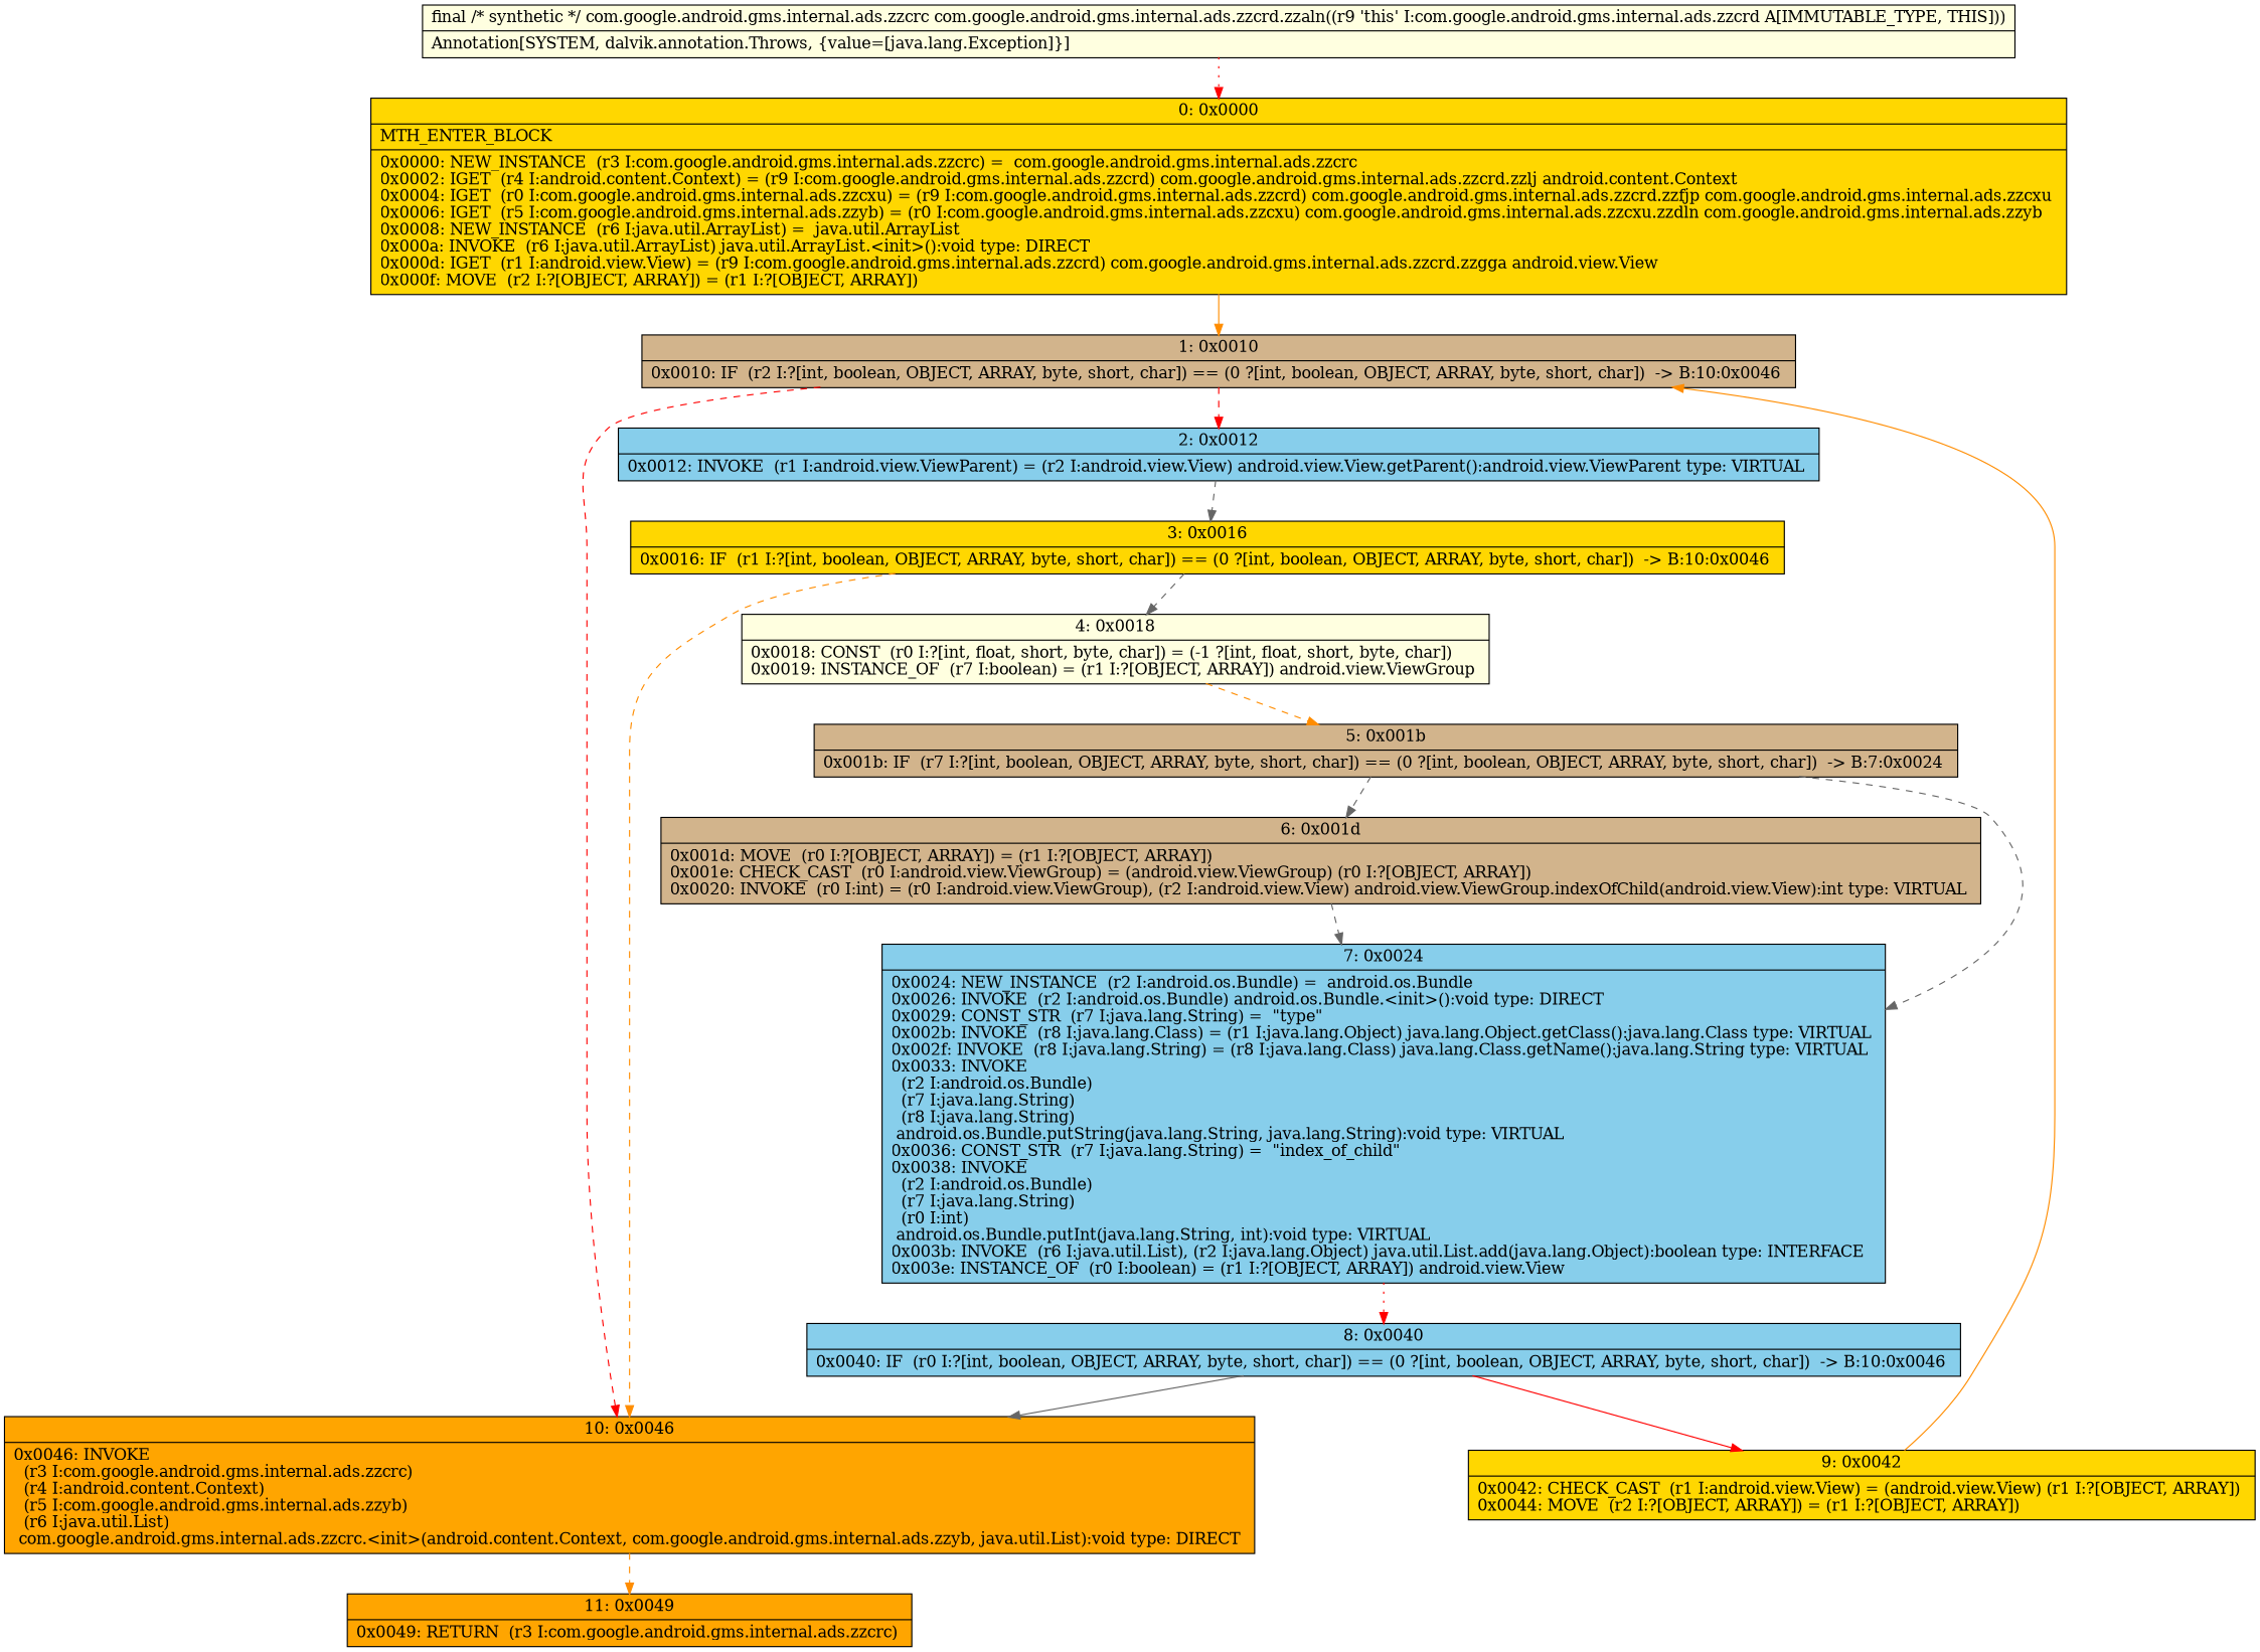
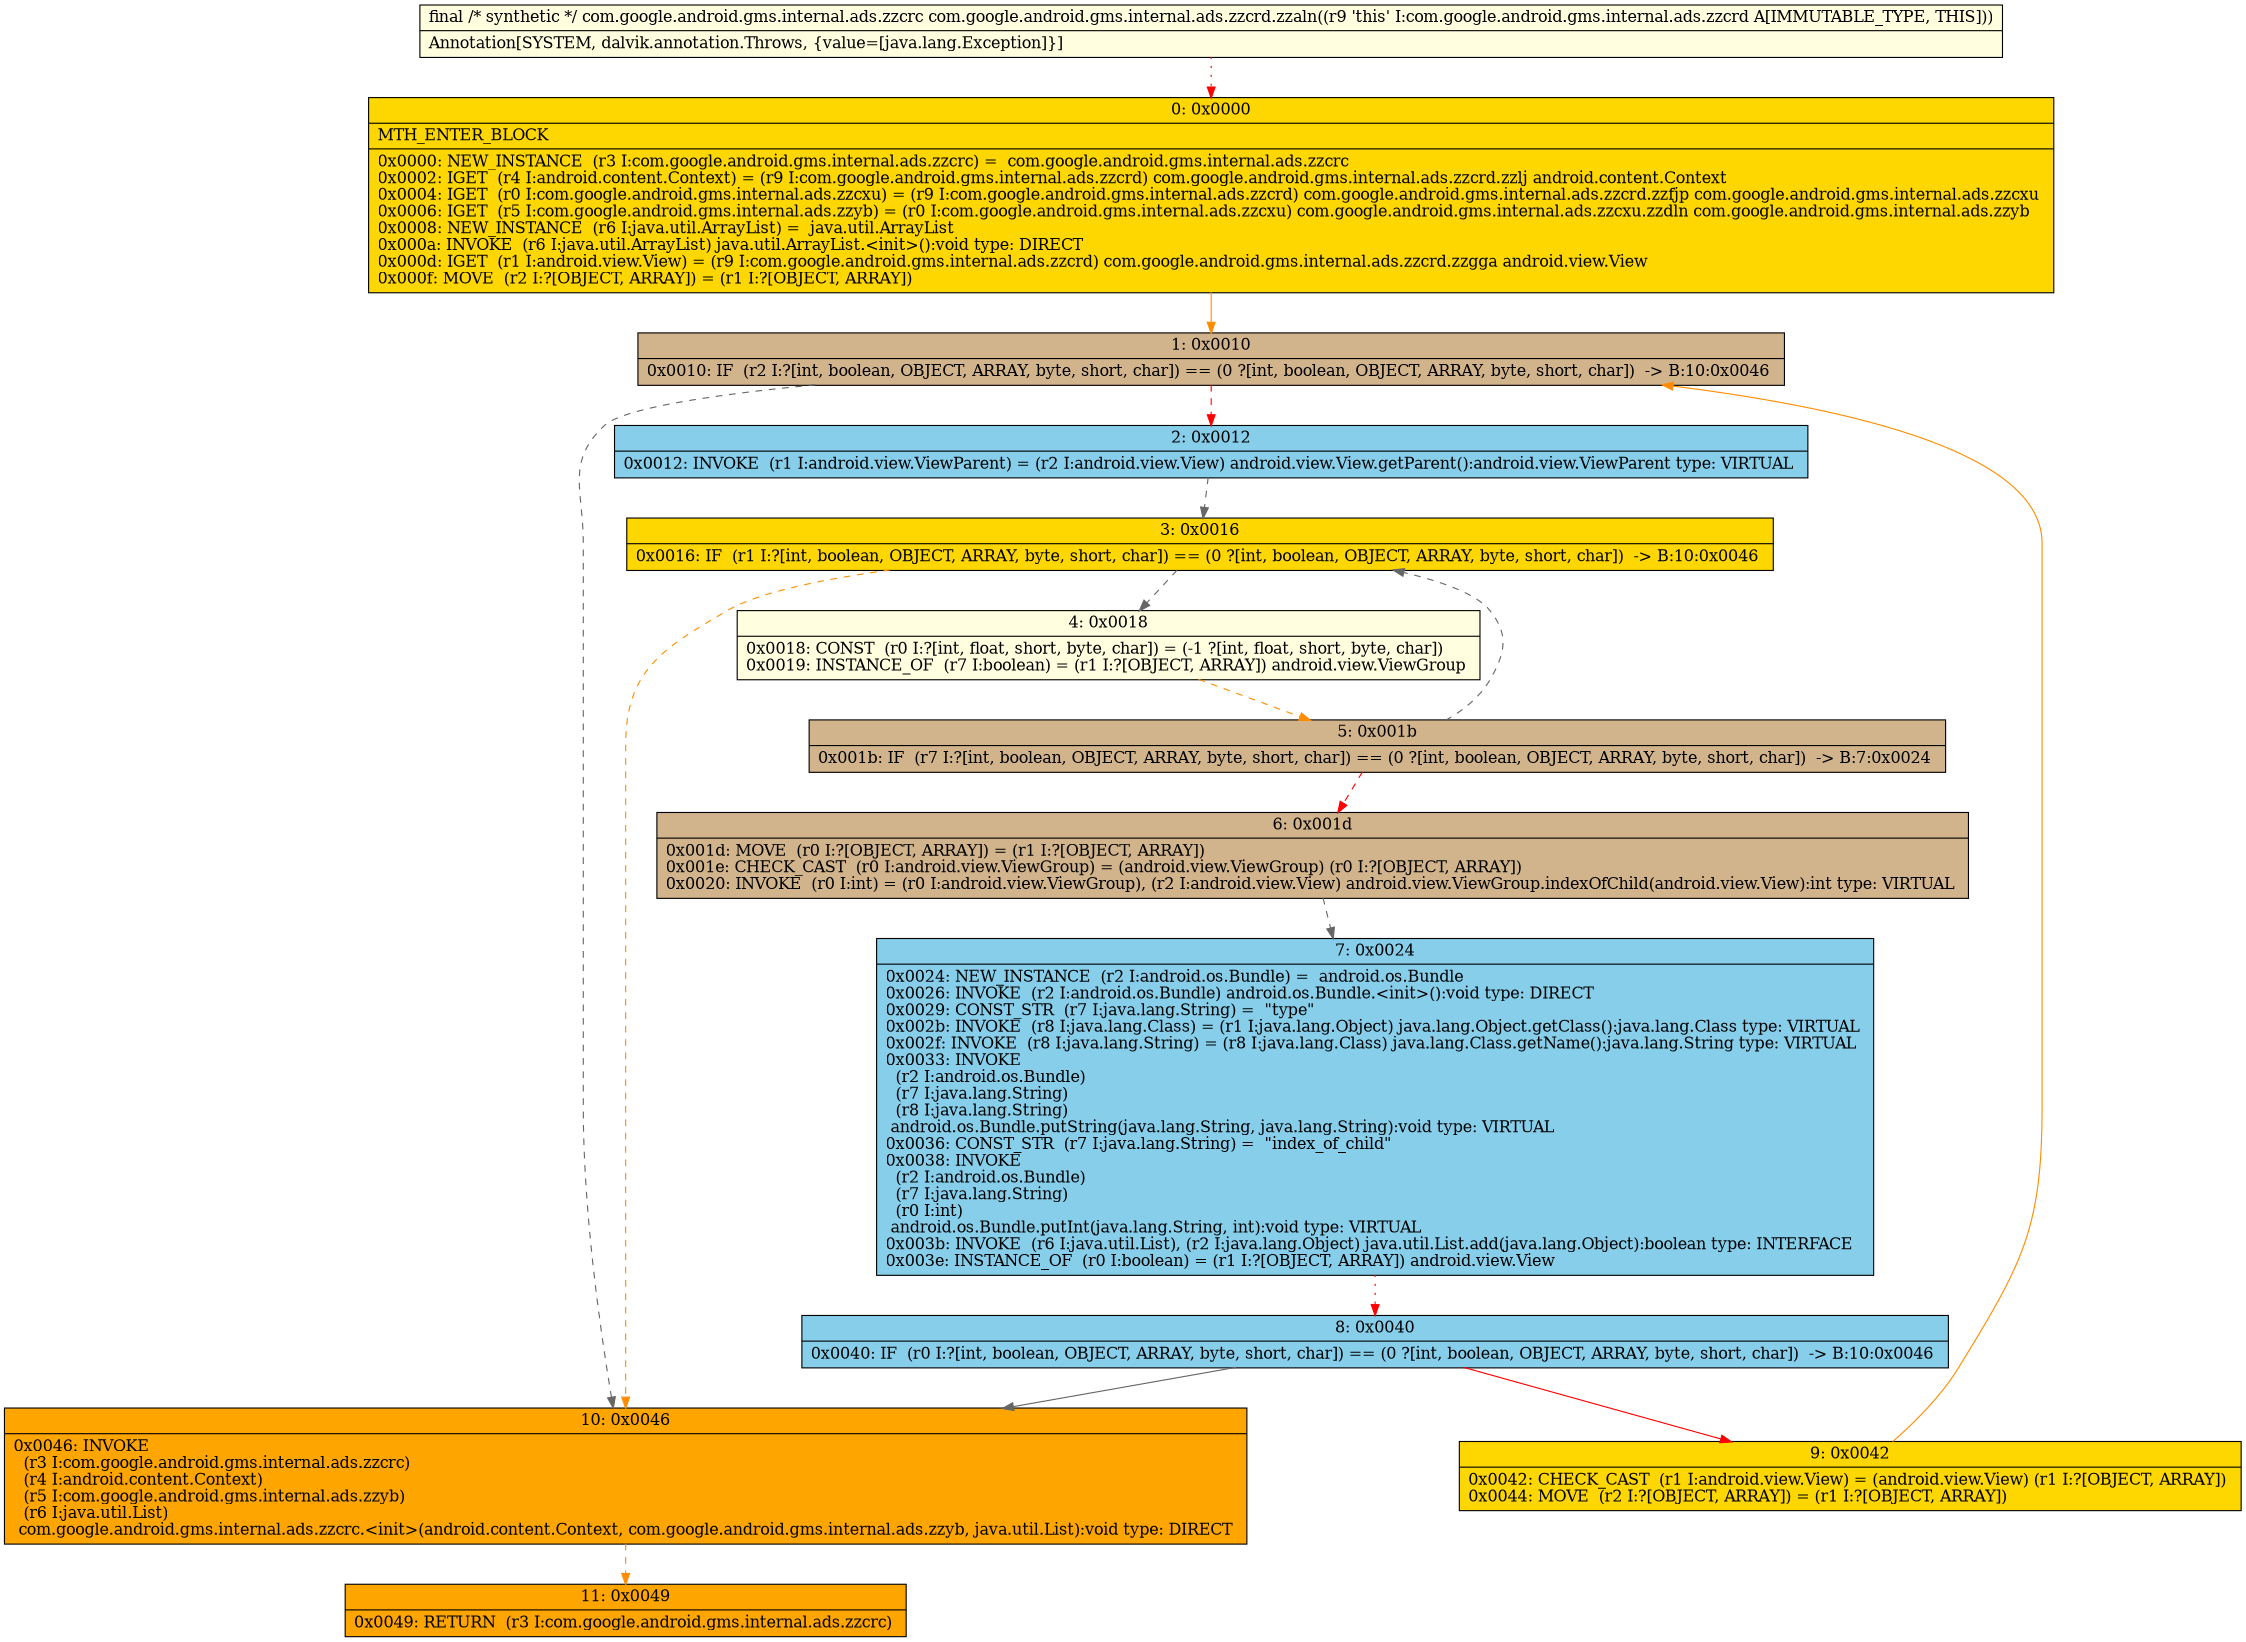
  digraph {
    node [fillcolor=gold shape=record style=filled]
    edge [color=gray40 style=dashed]
    n1 [label="{0\:\ 0x0000|MTH_ENTER_BLOCK\l|0x0000: NEW_INSTANCE  (r3 I:com.google.android.gms.internal.ads.zzcrc) =  com.google.android.gms.internal.ads.zzcrc \l0x0002: IGET  (r4 I:android.content.Context) = (r9 I:com.google.android.gms.internal.ads.zzcrd) com.google.android.gms.internal.ads.zzcrd.zzlj android.content.Context \l0x0004: IGET  (r0 I:com.google.android.gms.internal.ads.zzcxu) = (r9 I:com.google.android.gms.internal.ads.zzcrd) com.google.android.gms.internal.ads.zzcrd.zzfjp com.google.android.gms.internal.ads.zzcxu \l0x0006: IGET  (r5 I:com.google.android.gms.internal.ads.zzyb) = (r0 I:com.google.android.gms.internal.ads.zzcxu) com.google.android.gms.internal.ads.zzcxu.zzdln com.google.android.gms.internal.ads.zzyb \l0x0008: NEW_INSTANCE  (r6 I:java.util.ArrayList) =  java.util.ArrayList \l0x000a: INVOKE  (r6 I:java.util.ArrayList) java.util.ArrayList.\<init\>():void type: DIRECT \l0x000d: IGET  (r1 I:android.view.View) = (r9 I:com.google.android.gms.internal.ads.zzcrd) com.google.android.gms.internal.ads.zzcrd.zzgga android.view.View \l0x000f: MOVE  (r2 I:?[OBJECT, ARRAY]) = (r1 I:?[OBJECT, ARRAY]) \l}"]
    n2 [fillcolor=tan label="{1\:\ 0x0010|0x0010: IF  (r2 I:?[int, boolean, OBJECT, ARRAY, byte, short, char]) == (0 ?[int, boolean, OBJECT, ARRAY, byte, short, char])  \-\> B:10:0x0046 \l}"]
    n3 [fillcolor=skyblue label="{2\:\ 0x0012|0x0012: INVOKE  (r1 I:android.view.ViewParent) = (r2 I:android.view.View) android.view.View.getParent():android.view.ViewParent type: VIRTUAL \l}"]
    n4 [fillcolor=orange label="{10\:\ 0x0046|0x0046: INVOKE  \l  (r3 I:com.google.android.gms.internal.ads.zzcrc)\l  (r4 I:android.content.Context)\l  (r5 I:com.google.android.gms.internal.ads.zzyb)\l  (r6 I:java.util.List)\l com.google.android.gms.internal.ads.zzcrc.\<init\>(android.content.Context, com.google.android.gms.internal.ads.zzyb, java.util.List):void type: DIRECT \l}"]
    n5 [label="{3\:\ 0x0016|0x0016: IF  (r1 I:?[int, boolean, OBJECT, ARRAY, byte, short, char]) == (0 ?[int, boolean, OBJECT, ARRAY, byte, short, char])  \-\> B:10:0x0046 \l}"]
    n6 [fillcolor=orange label="{11\:\ 0x0049|0x0049: RETURN  (r3 I:com.google.android.gms.internal.ads.zzcrc) \l}"]
    n7 [fillcolor=lightyellow label="{4\:\ 0x0018|0x0018: CONST  (r0 I:?[int, float, short, byte, char]) = (\-1 ?[int, float, short, byte, char]) \l0x0019: INSTANCE_OF  (r7 I:boolean) = (r1 I:?[OBJECT, ARRAY]) android.view.ViewGroup \l}"]
    n8 [fillcolor=tan label="{5\:\ 0x001b|0x001b: IF  (r7 I:?[int, boolean, OBJECT, ARRAY, byte, short, char]) == (0 ?[int, boolean, OBJECT, ARRAY, byte, short, char])  \-\> B:7:0x0024 \l}"]
    n9 [fillcolor=tan label="{6\:\ 0x001d|0x001d: MOVE  (r0 I:?[OBJECT, ARRAY]) = (r1 I:?[OBJECT, ARRAY]) \l0x001e: CHECK_CAST  (r0 I:android.view.ViewGroup) = (android.view.ViewGroup) (r0 I:?[OBJECT, ARRAY]) \l0x0020: INVOKE  (r0 I:int) = (r0 I:android.view.ViewGroup), (r2 I:android.view.View) android.view.ViewGroup.indexOfChild(android.view.View):int type: VIRTUAL \l}"]
    n10 [fillcolor=skyblue label="{7\:\ 0x0024|0x0024: NEW_INSTANCE  (r2 I:android.os.Bundle) =  android.os.Bundle \l0x0026: INVOKE  (r2 I:android.os.Bundle) android.os.Bundle.\<init\>():void type: DIRECT \l0x0029: CONST_STR  (r7 I:java.lang.String) =  \"type\" \l0x002b: INVOKE  (r8 I:java.lang.Class) = (r1 I:java.lang.Object) java.lang.Object.getClass():java.lang.Class type: VIRTUAL \l0x002f: INVOKE  (r8 I:java.lang.String) = (r8 I:java.lang.Class) java.lang.Class.getName():java.lang.String type: VIRTUAL \l0x0033: INVOKE  \l  (r2 I:android.os.Bundle)\l  (r7 I:java.lang.String)\l  (r8 I:java.lang.String)\l android.os.Bundle.putString(java.lang.String, java.lang.String):void type: VIRTUAL \l0x0036: CONST_STR  (r7 I:java.lang.String) =  \"index_of_child\" \l0x0038: INVOKE  \l  (r2 I:android.os.Bundle)\l  (r7 I:java.lang.String)\l  (r0 I:int)\l android.os.Bundle.putInt(java.lang.String, int):void type: VIRTUAL \l0x003b: INVOKE  (r6 I:java.util.List), (r2 I:java.lang.Object) java.util.List.add(java.lang.Object):boolean type: INTERFACE \l0x003e: INSTANCE_OF  (r0 I:boolean) = (r1 I:?[OBJECT, ARRAY]) android.view.View \l}"]
    n11 [fillcolor=skyblue label="{8\:\ 0x0040|0x0040: IF  (r0 I:?[int, boolean, OBJECT, ARRAY, byte, short, char]) == (0 ?[int, boolean, OBJECT, ARRAY, byte, short, char])  \-\> B:10:0x0046 \l}"]
    n12 [label="{9\:\ 0x0042|0x0042: CHECK_CAST  (r1 I:android.view.View) = (android.view.View) (r1 I:?[OBJECT, ARRAY]) \l0x0044: MOVE  (r2 I:?[OBJECT, ARRAY]) = (r1 I:?[OBJECT, ARRAY]) \l}"]
    n13 [fillcolor=lightyellow label="{final \/* synthetic *\/ com.google.android.gms.internal.ads.zzcrc com.google.android.gms.internal.ads.zzcrd.zzaln((r9 'this' I:com.google.android.gms.internal.ads.zzcrd A[IMMUTABLE_TYPE, THIS]))  | Annotation[SYSTEM, dalvik.annotation.Throws, \{value=[java.lang.Exception]\}]\l}"]
    n1 -> n2 [color=darkorange style=solid]
    n2 -> n3 [color=red]
-   n2 -> n4 [color=red]
+   n2 -> n4
    n3 -> n5
    n4 -> n6 [color=darkorange]
    n5 -> n4 [color=darkorange]
    n5 -> n7
    n7 -> n8 [color=darkorange]
-   n8 -> n9
-   n8 -> n10
+   n8 -> n9 [color=red]
+   n8 -> n5
    n9 -> n10
    n10 -> n11 [color=red style=dotted]
    n11 -> n4 [style=solid]
    n11 -> n12 [color=red style=solid]
    n12 -> n2 [color=darkorange style=solid]
    n13 -> n1 [color=red style=dotted]
  }
